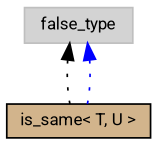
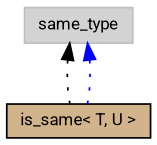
  digraph {
    fontname=Roboto
    node [fontname=Roboto fontsize=10 shape=record style=filled]
    edge [dir=back fontname=Roboto fontsize=10 labelfontname=Helvetica labelfontsize=10 style=dotted]
    n1 [color=black fillcolor=tan fontcolor=black height=0.2 label="is_same\< T, U \>" width=0.4]
-   n2 [color=grey75 fillcolor=lightgrey height=0.2 label=false_type width=0.4]
+   n2 [color=grey75 fillcolor=lightgrey height=0.2 label=same_type width=0.4]
    n2 -> n1 [color=black]
    n2 -> n1 [color=blue]
  }
